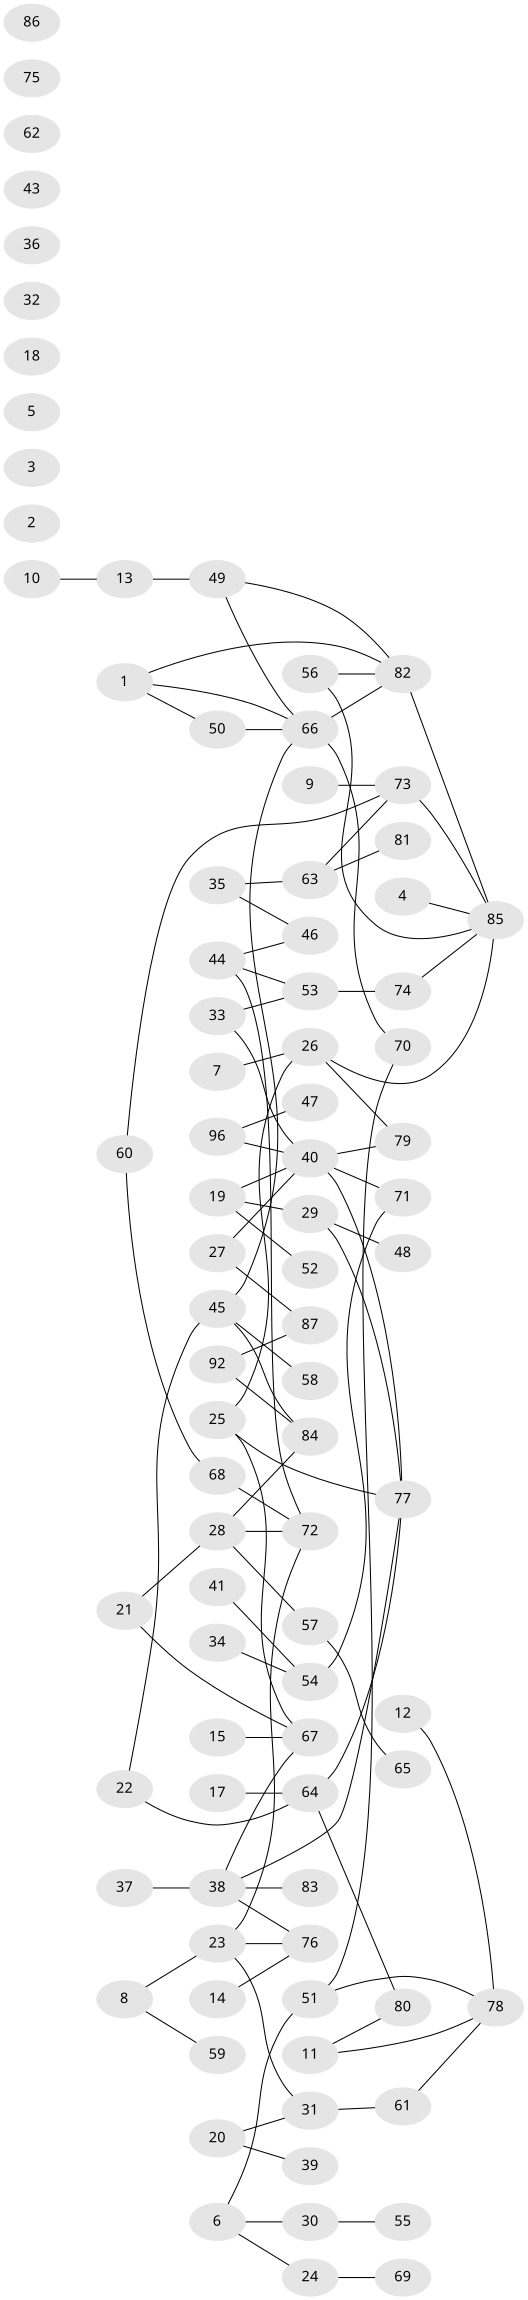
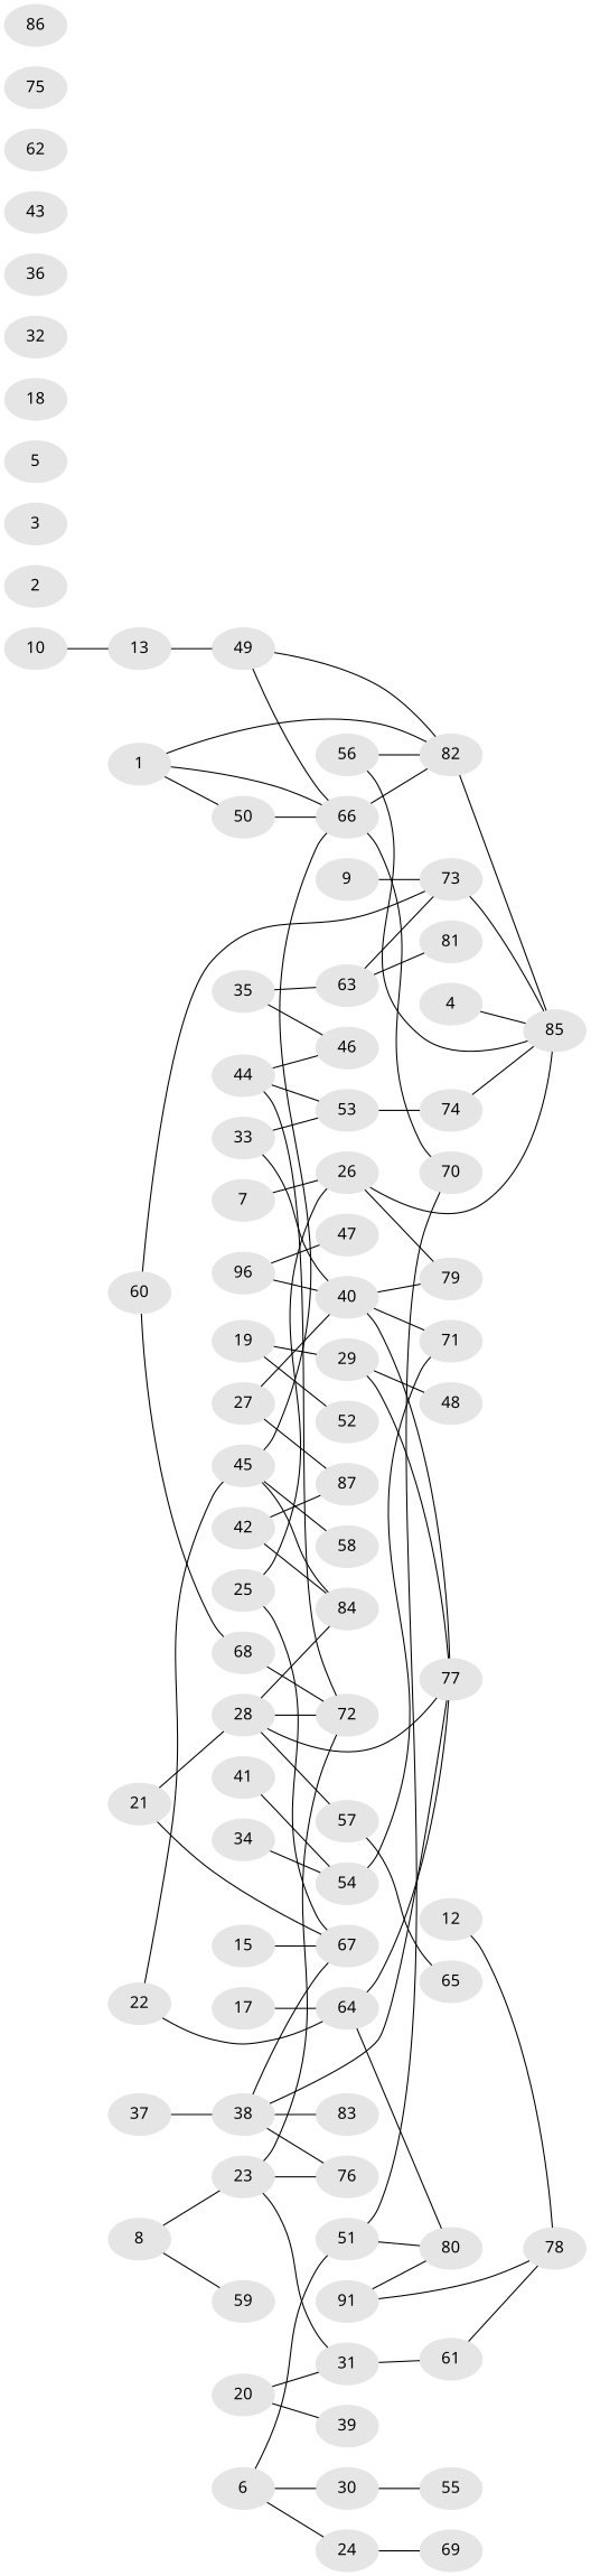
  graph {
    fontname="Noto Sans"
    rankdir=LR
    node [color=gray90 fontname="Noto Sans" style=filled]
    edge [fontname="Noto Sans"]
    1
    50
    66
    82
    70
    85
    2
    3
    4
    5
    6
    24
    30
    51
    69
    55
    80
    7
    26
    79
    8
    23
    59
    76
    31
    72
    9
    73
    10
    13
    49
-   11
+   11 [label=91]
    78
    12
-   14
    15
    67
    n38 [label=96]
    40
    47
    77
    71
    17
    64
    18
    19
    29
    52
    48
    20
    39
    61
    21
    28
    57
    84
    22
    45
    58
    25
    27
    87
    65
    32
    33
    53
    74
    34
    54
    35
    46
    63
    81
    36
    37
    38
    83
    41
-   42 [label=92]
+   42
    43
    44
    56
    60
    68
    62
    75
    86
    1 -- 50
    1 -- 66
    1 -- 82
    50 -- 66
    66 -- 82
    66 -- 70
    82 -- 85
    4 -- 85
    6 -- 24
    6 -- 30
    6 -- 51
    24 -- 69
    30 -- 55
    51 -- 70
-   51 -- 78
+   51 -- 80
    7 -- 26
    26 -- 85
    26 -- 79
    8 -- 23
    8 -- 59
    23 -- 76
    23 -- 31
    23 -- 72
    31 -- 61
    9 -- 73
    73 -- 85
    10 -- 13
    13 -- 49
    49 -- 66
    49 -- 82
    11 -- 80
    11 -- 78
    12 -- 78
-   14 -- 76
    15 -- 67
    n38 -- 40
    n38 -- 47
    40 -- 79
    40 -- 77
    40 -- 71
    17 -- 64
    64 -- 80
    64 -- 77
-   19 -- 40
    19 -- 29
    19 -- 52
    29 -- 77
    29 -- 48
    20 -- 31
    20 -- 39
    61 -- 78
    21 -- 67
    21 -- 28
    28 -- 72
-   25 -- 77
+   28 -- 77
    28 -- 57
    28 -- 84
    57 -- 65
    22 -- 64
    22 -- 45
    45 -- 66
    45 -- 84
    45 -- 58
    25 -- 26
    25 -- 67
    27 -- 40
    27 -- 87
    33 -- 40
    33 -- 53
    53 -- 74
    74 -- 85
    34 -- 54
    54 -- 71
    35 -- 46
    35 -- 63
    63 -- 73
    63 -- 81
    37 -- 38
    38 -- 76
    38 -- 67
    38 -- 77
    38 -- 83
    41 -- 54
    42 -- 84
    42 -- 87
    44 -- 72
    44 -- 53
    44 -- 46
    56 -- 82
    56 -- 85
    60 -- 73
    60 -- 68
    68 -- 72
  }
